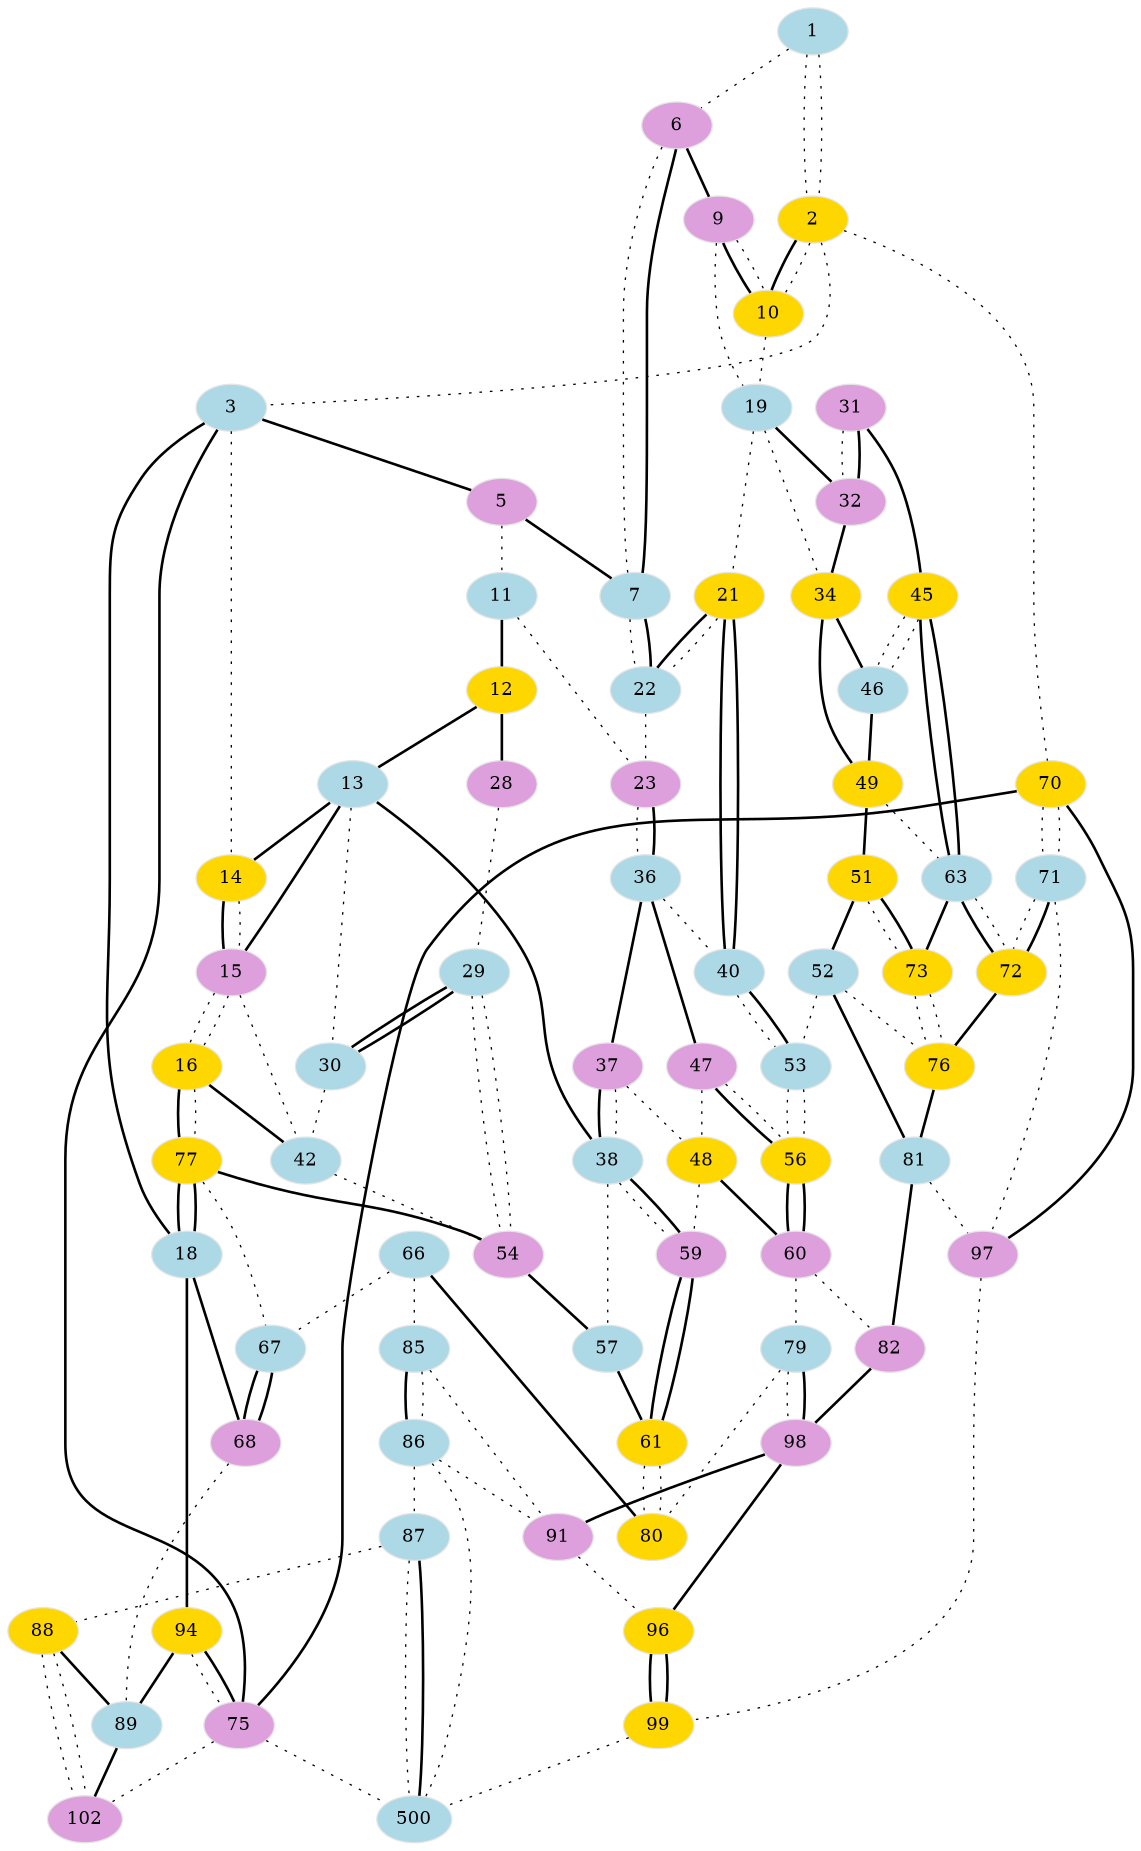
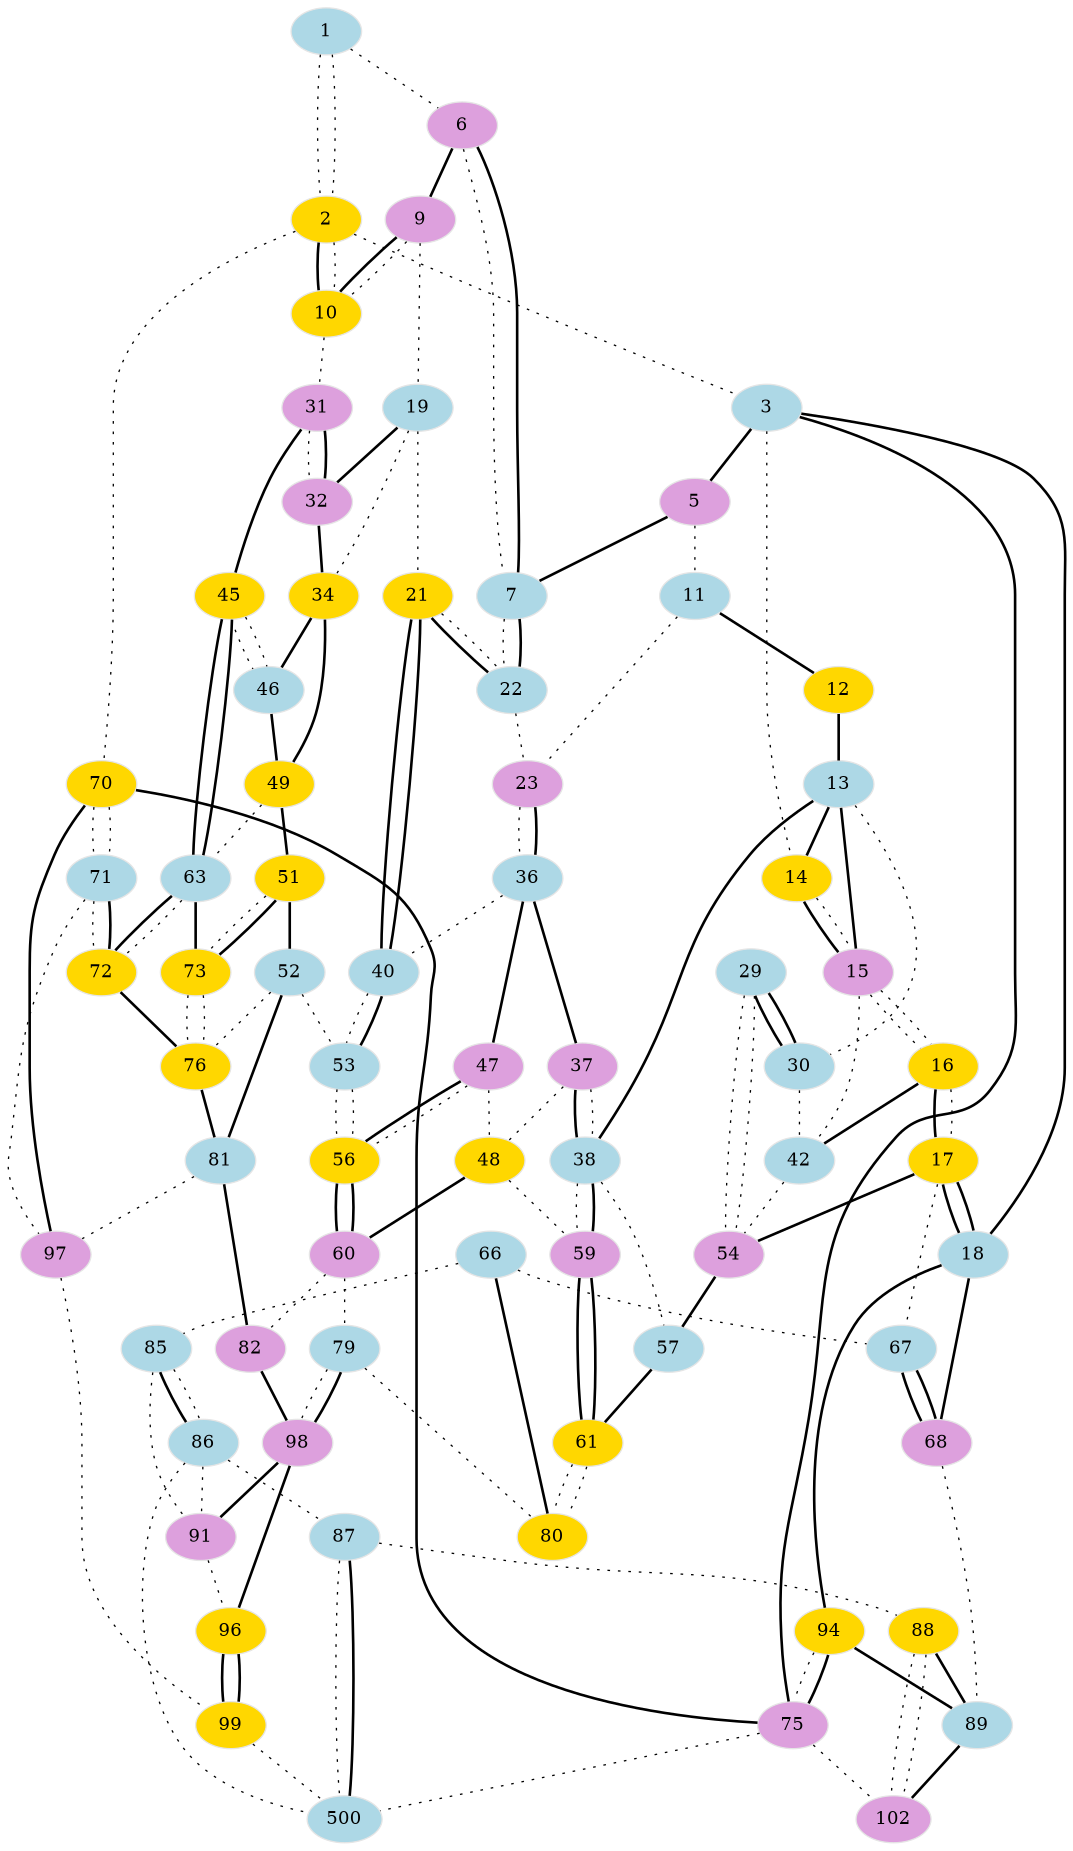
  graph {
    node [color=gray90 fillcolor=lightblue style=filled]
    edge [style=dotted]
    2 [fillcolor=gold]
    1
    6 [fillcolor=plum]
    3 [super="+4"]
    10 [fillcolor=gold]
    70 [fillcolor=gold]
    7
    9 [fillcolor=plum]
    5 [fillcolor=plum super="+8"]
    14 [fillcolor=gold]
    18 [super="+69"]
    75 [fillcolor=plum super="+104"]
    31 [fillcolor=plum super="+44"]
    71
    97 [fillcolor=plum super="+98"]
    11 [super="+24"]
    15 [fillcolor=plum super="+26"]
    68 [fillcolor=plum]
    n19 [fillcolor=gold label=94]
    n20 [label=500 super="+103"]
    102 [fillcolor=plum]
    22
    12 [fillcolor=gold super="+27"]
    23 [fillcolor=plum]
    19 [super="+20"]
    21 [fillcolor=gold]
    32 [fillcolor=plum super="+33"]
    34 [fillcolor=gold super="+35"]
    45 [fillcolor=gold]
    13 [super="+25"]
-   28 [fillcolor=plum]
    36 [super="+41"]
    30
    38 [super="+39"]
    29
    16 [fillcolor=gold]
    42 [super="+43"]
-   17 [fillcolor=gold super="+65" label=77]
+   17 [fillcolor=gold super="+65"]
    54 [fillcolor=plum super="+55"]
    67
    57
    89 [super="+101"]
    40
    46
    49 [fillcolor=gold super="+50"]
    53
    37 [fillcolor=plum]
    47 [fillcolor=plum]
    59 [fillcolor=plum]
    63 [super="+64"]
    51 [fillcolor=gold]
    48 [fillcolor=gold super="+58"]
    56 [fillcolor=gold]
    60 [fillcolor=plum super="+78"]
    61 [fillcolor=gold super="+62"]
    73 [fillcolor=gold]
    72 [fillcolor=gold]
    79
    82 [fillcolor=plum]
    52 [super="+77"]
    76 [fillcolor=gold super="+84"]
    81 [super="+92"]
    80 [fillcolor=gold]
    n64 [fillcolor=plum label=98 super="+93"]
    66 [super="+83"]
    85
    86 [super="+95"]
    91 [fillcolor=plum super="+94"]
    99 [fillcolor=gold]
    96 [fillcolor=gold]
    87
    88 [fillcolor=gold]
    2 -- 3
    2 -- 10 [style=bold]
    2 -- 10
    2 -- 70
    1 -- 2
    1 -- 2
    1 -- 6
    6 -- 7
    6 -- 7 [style=bold]
    6 -- 9 [style=bold]
    3 -- 5 [style=bold]
    3 -- 14
    3 -- 18 [style=bold]
    3 -- 75 [style=bold]
-   10 -- 19
+   10 -- 31
    70 -- 75 [style=bold]
    70 -- 71
    70 -- 71
    70 -- 97 [style=bold]
    7 -- 22
    7 -- 22 [style=bold]
    9 -- 10 [style=bold]
    9 -- 10
    9 -- 19
    5 -- 7 [style=bold]
    5 -- 11
    14 -- 15 [style=bold]
    14 -- 15
    18 -- 68 [style=bold]
    18 -- n19 [style=bold]
    75 -- n20
    75 -- 102
    31 -- 32 [weight=2]
    31 -- 32 [style=bold]
    31 -- 45 [style=bold]
    71 -- 97
    71 -- 72
    71 -- 72 [style=bold]
    97 -- 99
    11 -- 12 [style=bold weight=2]
    11 -- 23
    15 -- 16
    15 -- 16
    15 -- 42
    68 -- 89
    n19 -- 75
    n19 -- 75 [style=bold]
    n19 -- 89 [style=bold]
    22 -- 23
    12 -- 13 [style=bold]
-   12 -- 28 [style=bold]
    23 -- 36
    23 -- 36 [style=bold]
    19 -- 21
    19 -- 32 [style=bold]
    19 -- 34
    21 -- 22 [style=bold]
    21 -- 22
    21 -- 40 [style=bold]
    21 -- 40 [style=bold]
    32 -- 34 [style=bold]
    34 -- 46 [style=bold]
    34 -- 49 [style=bold]
    45 -- 46
    45 -- 46
    45 -- 63 [style=bold]
    45 -- 63 [style=bold]
    13 -- 14 [style=bold]
    13 -- 15 [style=bold]
    13 -- 30
    13 -- 38 [style=bold]
-   28 -- 29
    36 -- 40
    36 -- 37 [style=bold]
    36 -- 47 [style=bold]
    30 -- 42
    38 -- 57
    38 -- 59
    38 -- 59 [style=bold]
    29 -- 30 [style=bold]
    29 -- 30 [style=bold]
    29 -- 54
    29 -- 54
    16 -- 42 [style=bold]
    16 -- 17 [style=bold]
    16 -- 17
    42 -- 54
    17 -- 18 [style=bold]
    17 -- 18 [style=bold]
    17 -- 54 [style=bold]
    17 -- 67
    54 -- 57 [style=bold]
    67 -- 68 [style=bold]
    67 -- 68 [style=bold]
    57 -- 61 [style=bold]
    89 -- 102 [style=bold]
    40 -- 53
    40 -- 53 [style=bold]
    46 -- 49 [style=bold]
    49 -- 63
    49 -- 51 [style=bold]
    53 -- 56
    53 -- 56
    37 -- 38 [style=bold]
    37 -- 38
    37 -- 48
    47 -- 48
    47 -- 56 [style=bold]
    47 -- 56
    59 -- 61 [style=bold]
    59 -- 61 [style=bold]
    63 -- 73 [style=bold]
    63 -- 72 [style=bold]
    63 -- 72
    51 -- 73
    51 -- 73 [style=bold]
    51 -- 52 [style=bold]
    48 -- 59
    48 -- 60 [style=bold]
    56 -- 60 [style=bold]
    56 -- 60 [style=bold]
    60 -- 79
    60 -- 82
    61 -- 80
    61 -- 80
    73 -- 76
    73 -- 76
    72 -- 76 [style=bold]
    79 -- 80
    79 -- n64
    79 -- n64 [style=bold]
    82 -- n64 [style=bold]
    52 -- 53
    52 -- 76
    52 -- 81 [style=bold]
    76 -- 81 [style=bold]
    81 -- 97
    81 -- 82 [style=bold]
    n64 -- 91 [style=bold]
    n64 -- 96 [style=bold]
    66 -- 67
    66 -- 80 [style=bold]
    66 -- 85
    85 -- 86 [style=bold]
    85 -- 86
    85 -- 91
    86 -- n20
    86 -- 91
    86 -- 87
    91 -- 96
    99 -- n20
    96 -- 99 [style=bold]
    96 -- 99 [style=bold]
    87 -- n20
    87 -- n20 [style=bold]
    87 -- 88
    88 -- 102
    88 -- 102
    88 -- 89 [style=bold]
  }
